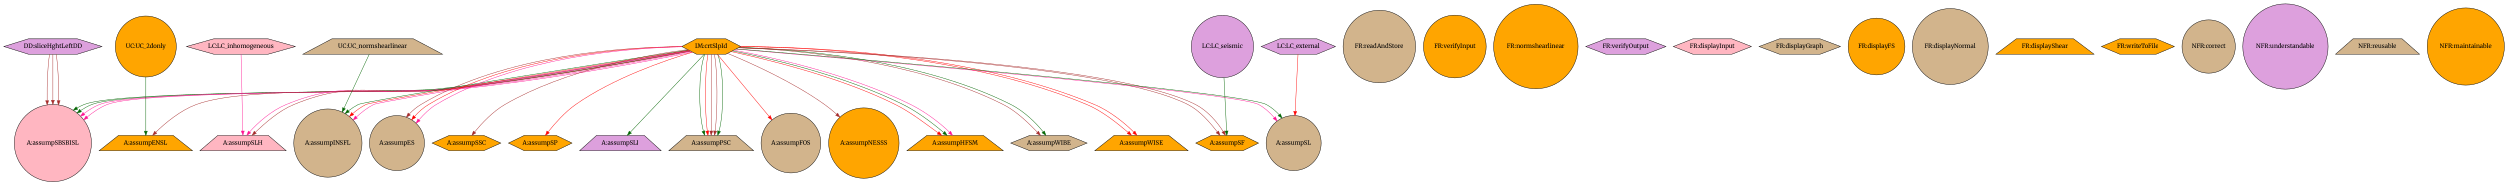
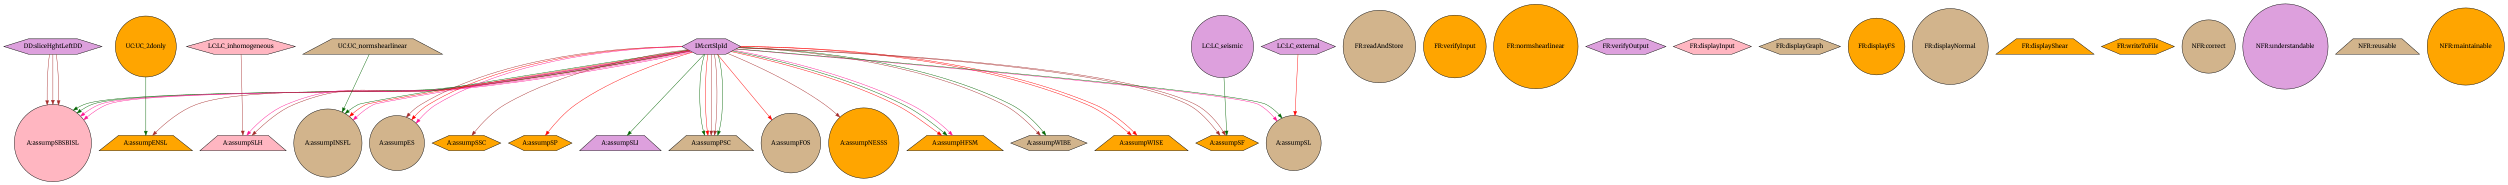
  digraph {
    fontname=Merriweather
    node [color=black fillcolor=orange fontname=Merriweather shape=circle style=filled]
    edge [color=brown fontname=Merriweather]
    n1 [fillcolor=lightpink label="A:assumpSBSBISL"]
    n2 [label="A:assumpENSL" shape=trapezium]
    n3 [fillcolor=lightpink label="A:assumpSLH" shape=trapezium]
    n4 [label="A:assumpSP" shape=hexagon]
    n5 [fillcolor=plum label="A:assumpSLI" shape=trapezium]
    n6 [fillcolor=tan label="A:assumpPSC" shape=trapezium]
    n7 [fillcolor=tan label="A:assumpFOS"]
    n8 [fillcolor=tan label="A:assumpINSFL"]
    n9 [label="A:assumpNESSS"]
    n10 [label="A:assumpHFSM" shape=trapezium]
    n11 [fillcolor=tan label="A:assumpWIBE" shape=hexagon]
    n12 [label="A:assumpWISE" shape=trapezium]
    n13 [fillcolor=tan label="A:assumpES"]
    n14 [label="A:assumpSF" shape=hexagon]
    n15 [fillcolor=tan label="A:assumpSL"]
    n16 [label="A:assumpSSC" shape=hexagon]
    n17 [fillcolor=plum label="DD:sliceHghtLeftDD" shape=hexagon]
-   n18 [label="IM:crtSlpId" shape=hexagon]
+   n18 [fillcolor=plum label="IM:crtSlpId" shape=hexagon]
    n19 [fillcolor=tan label="FR:readAndStore"]
    n20 [label="FR:verifyInput"]
    n21 [label="FR:normshearlinear"]
    n22 [fillcolor=plum label="FR:verifyOutput" shape=hexagon]
    n23 [fillcolor=lightpink label="FR:displayInput" shape=hexagon]
    n24 [fillcolor=tan label="FR:displayGraph" shape=hexagon]
    n25 [label="FR:displayFS"]
    n26 [fillcolor=tan label="FR:displayNormal"]
    n27 [label="FR:displayShear" shape=trapezium]
    n28 [label="FR:writeToFile" shape=hexagon]
    n29 [fillcolor=tan label="NFR:correct"]
    n30 [fillcolor=plum label="NFR:understandable"]
    n31 [fillcolor=tan label="NFR:reusable" shape=trapezium]
    n32 [label="NFR:maintainable"]
    n33 [fillcolor=lightpink label="LC:LC_inhomogeneous" shape=hexagon]
    n34 [fillcolor=plum label="LC:LC_seismic"]
    n35 [fillcolor=plum label="LC:LC_external" shape=hexagon]
    n36 [fillcolor=tan label="UC:UC_normshearlinear" shape=trapezium]
    n37 [label="UC:UC_2donly"]
    subgraph sub_1 {
      rank=same
      n1
      n2
      n3
      n4
      n5
      n6
      n7
      n8
      n9
      n10
      n11
      n12
      n13
      n14
      n15
      n16
    }
    subgraph sub_2 {
      rank=same
      n17
    }
    subgraph sub_3 {
      rank=same
      n18
    }
    subgraph sub_4 {
      rank=same
      n18
    }
    subgraph sub_5 {
      rank=same
      n18
    }
    subgraph sub_6 {
      rank=same
      n19
      n20
      n21
      n22
      n23
      n24
      n25
      n26
      n27
      n28
      n29
      n30
      n31
      n32
    }
    subgraph sub_7 {
      rank=same
      n33
      n34
      n35
      n36
      n37
    }
    n17 -> n1 [tailport=alpha_i]
    n17 -> n1 [tailport=beta_i]
    n17 -> n1 [tailport=h_i]
    n18 -> n1 [color=darkgreen tailport=mcShrSrgth]
    n18 -> n1 [color=darkgreen tailport=sliceWght]
    n18 -> n1 [color=deeppink tailport=baseWtrF]
    n18 -> n1 [color=deeppink tailport=srfWtrF]
    n18 -> n2 [tailport=equilibriumCS]
    n18 -> n3 [color=deeppink tailport=resShr]
    n18 -> n3 [tailport=sliceWght]
    n18 -> n4 [color=red tailport=resShr]
    n18 -> n5 [color=darkgreen tailport=resShr]
    n18 -> n6 [color=darkgreen tailport=resShr]
    n18 -> n6 [color=red tailport=effNormF]
    n18 -> n6 [tailport=sliceWght]
    n18 -> n6 [tailport=baseWtrF]
    n18 -> n6 [color=darkgreen tailport=srfWtrF]
    n18 -> n7 [color=red tailport=mobShr]
    n18 -> n8 [color=darkgreen tailport=X_i]
    n18 -> n8 [color=red tailport=FS]
    n18 -> n8 [color=deeppink tailport=nrmShrForIM]
    n18 -> n9 [tailport=momentEql]
    n18 -> n10 [color=red tailport=momentEql]
    n18 -> n10 [color=darkgreen tailport=baseWtrF]
    n18 -> n10 [color=deeppink tailport=srfWtrF]
    n18 -> n11 [tailport=sliceWght]
    n18 -> n11 [color=darkgreen tailport=baseWtrF]
    n18 -> n12 [color=red tailport=sliceWght]
    n18 -> n12 [color=red tailport=srfWtrF]
    n18 -> n13 [tailport=FS]
    n18 -> n13 [color=red tailport=nrmShrForIM]
    n18 -> n13 [color=deeppink tailport=intsliceFsRC]
    n18 -> n14 [tailport=FS]
    n18 -> n14 [tailport=nrmShrForIM]
    n18 -> n15 [color=deeppink tailport=FS]
    n18 -> n15 [color=darkgreen tailport=nrmShrForIM]
    n18 -> n16 [tailport=crtSlpIdIM]
-   n33 -> n3 [color=deeppink]
+   n33 -> n3
    n34 -> n14 [color=darkgreen]
    n35 -> n15 [color=red]
    n36 -> n8 [color=darkgreen]
    n37 -> n2 [color=darkgreen]
  }
